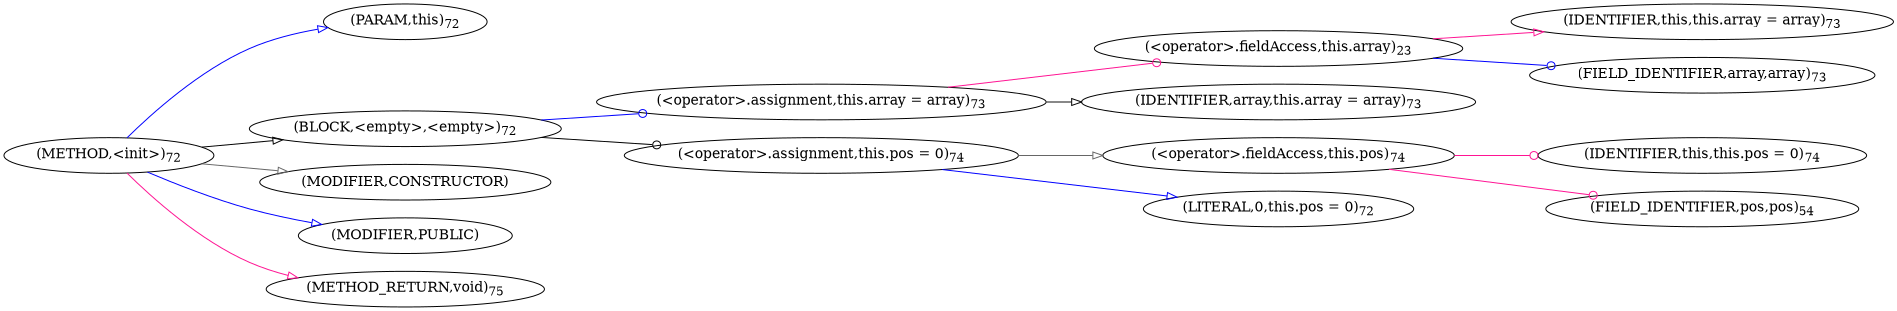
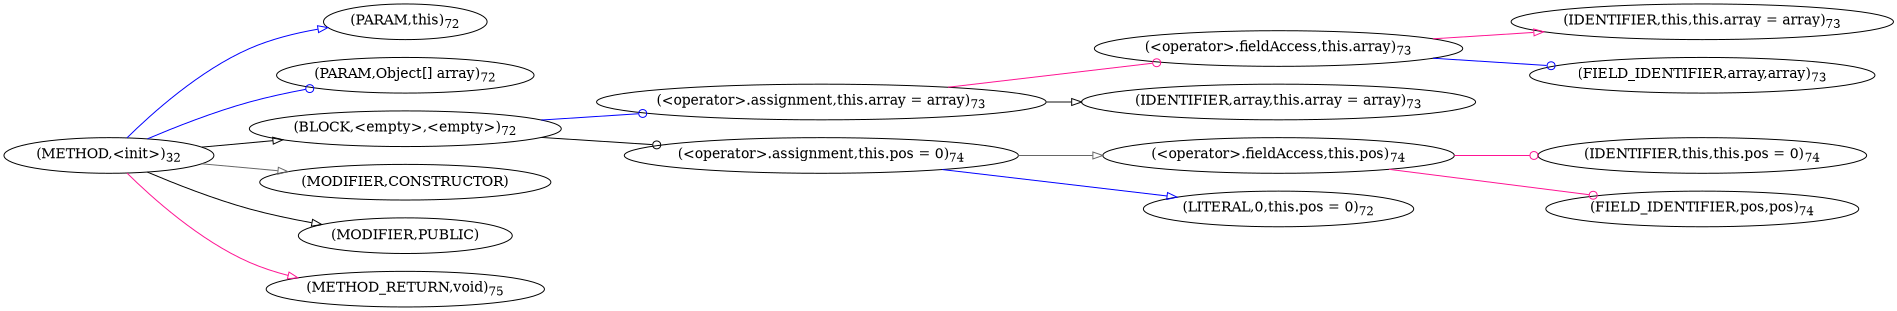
  digraph {
    rankdir=LR
    edge [arrowhead=onormal color=blue]
-   n1 [label=<(METHOD,&lt;init&gt;)<SUB>72</SUB>>]
+   n1 [label=<(METHOD,&lt;init&gt;)<SUB>32</SUB>>]
    n2 [label=<(PARAM,this)<SUB>72</SUB>>]
+   n3 [label=<(PARAM,Object[] array)<SUB>72</SUB>>]
    n4 [label=<(BLOCK,&lt;empty&gt;,&lt;empty&gt;)<SUB>72</SUB>>]
    n5 [label=<(MODIFIER,CONSTRUCTOR)>]
    n6 [label=<(MODIFIER,PUBLIC)>]
    n7 [label=<(METHOD_RETURN,void)<SUB>75</SUB>>]
    n8 [label=<(&lt;operator&gt;.assignment,this.array = array)<SUB>73</SUB>>]
    n9 [label=<(&lt;operator&gt;.assignment,this.pos = 0)<SUB>74</SUB>>]
-   n10 [label=<(&lt;operator&gt;.fieldAccess,this.array)<SUB>23</SUB>>]
+   n10 [label=<(&lt;operator&gt;.fieldAccess,this.array)<SUB>73</SUB>>]
    n11 [label=<(IDENTIFIER,array,this.array = array)<SUB>73</SUB>>]
    n12 [label=<(&lt;operator&gt;.fieldAccess,this.pos)<SUB>74</SUB>>]
    n13 [label=<(LITERAL,0,this.pos = 0)<SUB>72</SUB>>]
    n14 [label=<(IDENTIFIER,this,this.array = array)<SUB>73</SUB>>]
    n15 [label=<(FIELD_IDENTIFIER,array,array)<SUB>73</SUB>>]
    n16 [label=<(IDENTIFIER,this,this.pos = 0)<SUB>74</SUB>>]
-   n17 [label=<(FIELD_IDENTIFIER,pos,pos)<SUB>54</SUB>>]
+   n17 [label=<(FIELD_IDENTIFIER,pos,pos)<SUB>74</SUB>>]
    n1 -> n2
+   n1 -> n3 [arrowhead=odot]
    n1 -> n4 [color=black]
    n1 -> n5 [color=gray40]
-   n1 -> n6
+   n1 -> n6 [color=black]
    n1 -> n7 [color=deeppink]
    n4 -> n8 [arrowhead=odot]
    n4 -> n9 [arrowhead=odot color=black]
    n8 -> n10 [arrowhead=odot color=deeppink]
    n8 -> n11 [color=black]
    n9 -> n12 [color=gray40]
    n9 -> n13
    n10 -> n14 [color=deeppink]
    n10 -> n15 [arrowhead=odot]
    n12 -> n16 [arrowhead=odot color=deeppink]
    n12 -> n17 [arrowhead=odot color=deeppink]
  }
